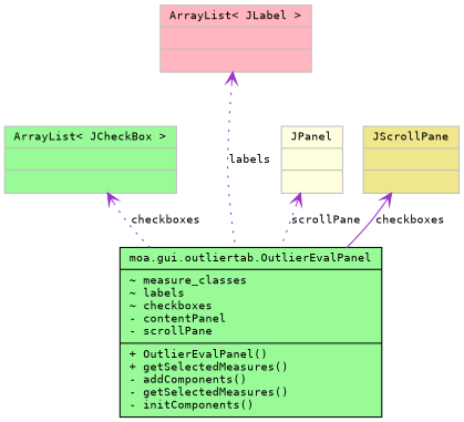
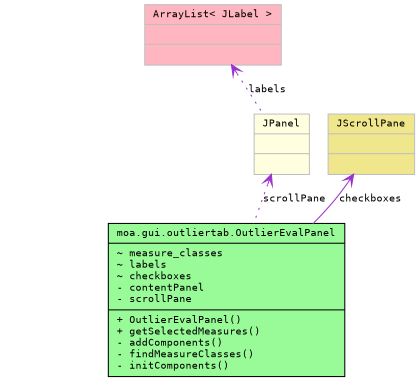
  digraph {
    fontname="DejaVu Sans Mono"
    node [color=grey75 fillcolor=palegreen fontname="DejaVu Sans Mono" fontsize=10 shape=record style=filled]
    edge [arrowtail=open color=darkorchid3 dir=back fontname="DejaVu Sans Mono" fontsize=10 labelfontname=Helvetica labelfontsize=10 style=dotted]
-   n1 [color=black fontcolor=black height=0.2 label="{moa.gui.outliertab.OutlierEvalPanel\n|~ measure_classes\l~ labels\l~ checkboxes\l- contentPanel\l- scrollPane\l|+ OutlierEvalPanel()\l+ getSelectedMeasures()\l- addComponents()\l- getSelectedMeasures()\l- initComponents()\l}" width=0.4]
-   n2 [height=0.2 label="{ArrayList\< JCheckBox \>\n||}" width=0.4]
+   n1 [color=black fontcolor=black height=0.2 label="{moa.gui.outliertab.OutlierEvalPanel\n|~ measure_classes\l~ labels\l~ checkboxes\l- contentPanel\l- scrollPane\l|+ OutlierEvalPanel()\l+ getSelectedMeasures()\l- addComponents()\l- findMeasureClasses()\l- initComponents()\l}" width=0.4]
    n3 [fillcolor=lightpink height=0.2 label="{ArrayList\< JLabel \>\n||}" width=0.4]
    n4 [fillcolor=lightyellow height=0.2 label="{JPanel\n||}" width=0.4]
    n5 [fillcolor=khaki height=0.2 label="{JScrollPane\n||}" width=0.4]
-   n2 -> n1 [label=checkboxes]
-   n3 -> n1 [label=labels]
+   n3 -> n4 [label=labels]
    n4 -> n1 [label=scrollPane]
    n5 -> n1 [label=checkboxes style=solid]
  }
